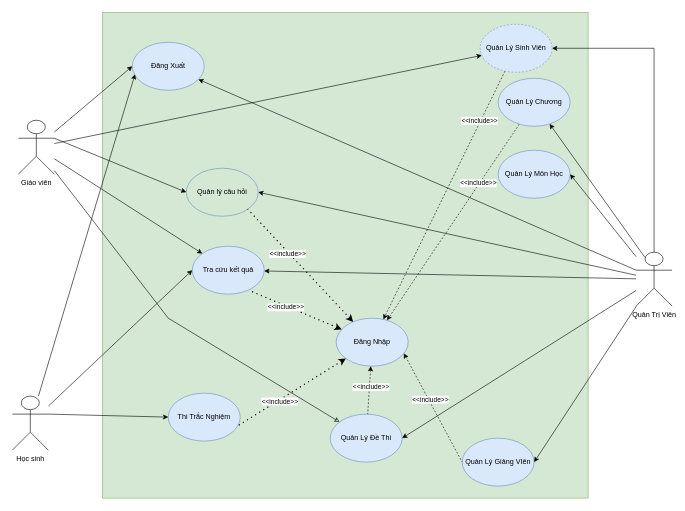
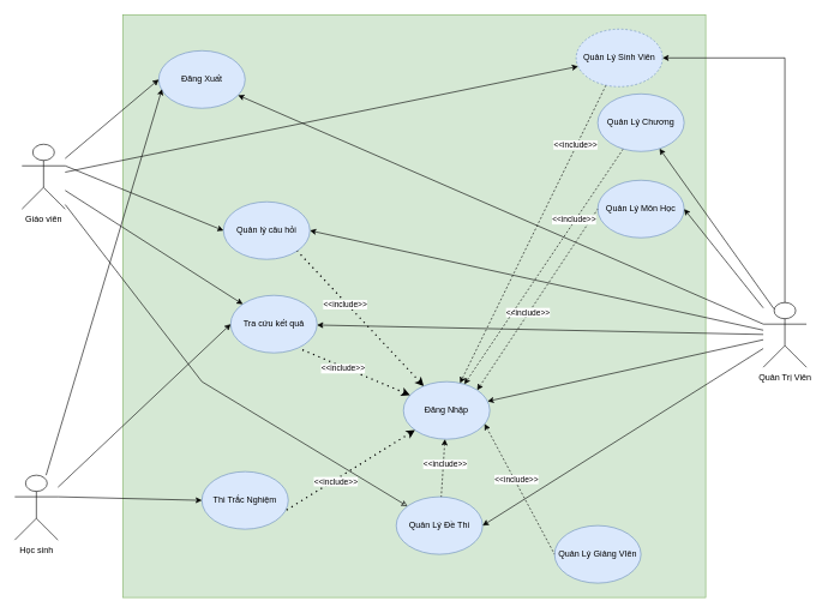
  <mxCell id="0" />
  <mxCell id="1" parent="0" />
  <mxCell id="2" value="Quản Trị Viên" style="shape=umlActor;verticalLabelPosition=bottom;verticalAlign=top;html=1;outlineConnect=0;" parent="1" vertex="1"><mxGeometry x="1060" y="420" width="60" height="90" as="geometry" /></mxCell>
  <mxCell id="3" value="Giáo viên" style="shape=umlActor;verticalLabelPosition=bottom;verticalAlign=top;html=1;outlineConnect=0;" parent="1" vertex="1"><mxGeometry x="30" y="200" width="60" height="90" as="geometry" /></mxCell>
  <mxCell id="4" value="Học sinh" style="shape=umlActor;verticalLabelPosition=bottom;verticalAlign=top;html=1;outlineConnect=0;" parent="1" vertex="1"><mxGeometry x="20" y="660" width="60" height="90" as="geometry" /></mxCell>
  <mxCell id="5" value="" style="rounded=0;whiteSpace=wrap;html=1;fillColor=#d5e8d4;strokeColor=#82b366;" parent="1" vertex="1"><mxGeometry x="170" y="20" width="810" height="810" as="geometry" /></mxCell>
  <mxCell id="6" value="Đăng Xuất" style="ellipse;whiteSpace=wrap;html=1;fillColor=#dae8fc;strokeColor=#6c8ebf;" parent="1" vertex="1"><mxGeometry x="220" y="70" width="120" height="80" as="geometry" /></mxCell>
  <mxCell id="7" value="" style="endArrow=classic;html=1;rounded=0;entryX=0.038;entryY=0.666;entryDx=0;entryDy=0;entryPerimeter=0;startArrow=none;startFill=0;endFill=1;" parent="1" source="4" target="6" edge="1"><mxGeometry width="50" height="50" relative="1" as="geometry"><mxPoint x="90" y="490" as="sourcePoint" /><mxPoint x="450" y="550" as="targetPoint" /></mxGeometry></mxCell>
  <mxCell id="8" value="" style="endArrow=classic;html=1;rounded=0;entryX=0;entryY=0.5;entryDx=0;entryDy=0;endFill=1;" parent="1" source="3" target="6" edge="1"><mxGeometry width="50" height="50" relative="1" as="geometry"><mxPoint x="90" y="690" as="sourcePoint" /><mxPoint x="278" y="218" as="targetPoint" /></mxGeometry></mxCell>
  <mxCell id="9" value="" style="endArrow=none;html=1;rounded=0;entryX=0;entryY=0.333;entryDx=0;entryDy=0;entryPerimeter=0;startArrow=classic;startFill=1;" parent="1" source="6" target="2" edge="1"><mxGeometry width="50" height="50" relative="1" as="geometry"><mxPoint x="540" y="470" as="sourcePoint" /><mxPoint x="590" y="420" as="targetPoint" /></mxGeometry></mxCell>
- <mxCell id="10" value="Quản lý câu hỏi" style="ellipse;whiteSpace=wrap;html=1;fillColor=#d5e8d4;strokeColor=#6c8ebf;" parent="1" vertex="1"><mxGeometry x="310" y="280" width="120" height="80" as="geometry" /></mxCell>
+ <mxCell id="10" value="Quản lý câu hỏi" style="ellipse;whiteSpace=wrap;html=1;fillColor=#dae8fc;strokeColor=#6c8ebf;" parent="1" vertex="1"><mxGeometry x="310" y="280" width="120" height="80" as="geometry" /></mxCell>
  <mxCell id="11" value="Đăng Nhập" style="ellipse;whiteSpace=wrap;html=1;fillColor=#dae8fc;strokeColor=#6c8ebf;" parent="1" vertex="1"><mxGeometry x="560" y="530" width="120" height="80" as="geometry" /></mxCell>
  <mxCell id="12" value="" style="endArrow=classic;html=1;rounded=0;entryX=0;entryY=0.5;entryDx=0;entryDy=0;exitX=1;exitY=0.333;exitDx=0;exitDy=0;exitPerimeter=0;endFill=1;" parent="1" source="3" target="10" edge="1"><mxGeometry width="50" height="50" relative="1" as="geometry"><mxPoint x="420" y="580" as="sourcePoint" /><mxPoint x="470" y="530" as="targetPoint" /></mxGeometry></mxCell>
  <mxCell id="13" value="" style="endArrow=none;dashed=1;html=1;dashPattern=1 3;strokeWidth=2;rounded=0;entryX=1;entryY=1;entryDx=0;entryDy=0;endFill=0;startArrow=classic;startFill=1;" parent="1" source="11" target="10" edge="1"><mxGeometry width="50" height="50" relative="1" as="geometry"><mxPoint x="420" y="580" as="sourcePoint" /><mxPoint x="470" y="530" as="targetPoint" /></mxGeometry></mxCell>
  <mxCell id="14" value="&amp;lt;&amp;lt;include&amp;gt;&amp;gt;" style="edgeLabel;html=1;align=center;verticalAlign=middle;resizable=0;points=[];" parent="13" vertex="1" connectable="0"><mxGeometry x="0.229" y="2" relative="1" as="geometry"><mxPoint as="offset" /></mxGeometry></mxCell>
  <mxCell id="15" value="Thi Trắc Nghiệm" style="ellipse;whiteSpace=wrap;html=1;fillColor=#dae8fc;strokeColor=#6c8ebf;" parent="1" vertex="1"><mxGeometry x="280" y="655" width="120" height="80" as="geometry" /></mxCell>
  <mxCell id="16" value="" style="endArrow=classic;html=1;rounded=0;exitX=1;exitY=0.333;exitDx=0;exitDy=0;exitPerimeter=0;entryX=0;entryY=0.5;entryDx=0;entryDy=0;endFill=1;" parent="1" source="4" target="15" edge="1"><mxGeometry width="50" height="50" relative="1" as="geometry"><mxPoint x="390" y="510" as="sourcePoint" /><mxPoint x="440" y="460" as="targetPoint" /></mxGeometry></mxCell>
  <mxCell id="17" value="Tra cứu kết quả" style="ellipse;whiteSpace=wrap;html=1;fillColor=#dae8fc;strokeColor=#6c8ebf;" parent="1" vertex="1"><mxGeometry x="320" y="410" width="120" height="80" as="geometry" /></mxCell>
  <mxCell id="18" value="" style="endArrow=classic;html=1;rounded=0;entryX=0;entryY=0.5;entryDx=0;entryDy=0;endFill=1;" parent="1" source="4" target="17" edge="1"><mxGeometry width="50" height="50" relative="1" as="geometry"><mxPoint x="470" y="590" as="sourcePoint" /><mxPoint x="520" y="540" as="targetPoint" /></mxGeometry></mxCell>
  <mxCell id="19" value="" style="endArrow=none;dashed=1;html=1;dashPattern=1 3;strokeWidth=2;rounded=0;endFill=0;startArrow=classic;startFill=1;entryX=0.817;entryY=0.938;entryDx=0;entryDy=0;entryPerimeter=0;" parent="1" source="11" target="17" edge="1"><mxGeometry width="50" height="50" relative="1" as="geometry"><mxPoint x="537" y="788" as="sourcePoint" /><mxPoint x="342" y="748" as="targetPoint" /></mxGeometry></mxCell>
  <mxCell id="20" value="&amp;lt;&amp;lt;include&amp;gt;&amp;gt;" style="edgeLabel;html=1;align=center;verticalAlign=middle;resizable=0;points=[];" parent="19" vertex="1" connectable="0"><mxGeometry x="0.229" y="2" relative="1" as="geometry"><mxPoint as="offset" /></mxGeometry></mxCell>
  <mxCell id="21" value="" style="endArrow=none;dashed=1;html=1;dashPattern=1 3;strokeWidth=2;rounded=0;entryX=0.95;entryY=0.696;entryDx=0;entryDy=0;endFill=0;startArrow=classic;startFill=1;entryPerimeter=0;" parent="1" source="11" target="15" edge="1"><mxGeometry width="50" height="50" relative="1" as="geometry"><mxPoint x="600" y="590" as="sourcePoint" /><mxPoint x="352" y="758" as="targetPoint" /></mxGeometry></mxCell>
  <mxCell id="22" value="&amp;lt;&amp;lt;include&amp;gt;&amp;gt;" style="edgeLabel;html=1;align=center;verticalAlign=middle;resizable=0;points=[];" parent="21" vertex="1" connectable="0"><mxGeometry x="0.229" y="2" relative="1" as="geometry"><mxPoint as="offset" /></mxGeometry></mxCell>
  <mxCell id="23" value="" style="endArrow=none;html=1;rounded=0;exitX=1;exitY=0.5;exitDx=0;exitDy=0;endFill=0;startArrow=classic;startFill=1;" parent="1" source="10" target="2" edge="1"><mxGeometry width="50" height="50" relative="1" as="geometry"><mxPoint x="810" y="630" as="sourcePoint" /><mxPoint x="860" y="580" as="targetPoint" /></mxGeometry></mxCell>
  <mxCell id="24" value="Quản Lý Môn Học" style="ellipse;whiteSpace=wrap;html=1;fillColor=#dae8fc;strokeColor=#6c8ebf;" parent="1" vertex="1"><mxGeometry x="830" y="250" width="120" height="80" as="geometry" /></mxCell>
  <mxCell id="25" value="" style="endArrow=classic;html=1;rounded=0;entryX=1;entryY=0.5;entryDx=0;entryDy=0;" parent="1" source="2" target="24" edge="1"><mxGeometry width="50" height="50" relative="1" as="geometry"><mxPoint x="530" y="610" as="sourcePoint" /><mxPoint x="580" y="560" as="targetPoint" /></mxGeometry></mxCell>
  <mxCell id="26" style="rounded=0;orthogonalLoop=1;jettySize=auto;html=1;startArrow=classic;startFill=0;endArrow=none;endFill=0;" parent="1" source="27" target="3" edge="1"><mxGeometry relative="1" as="geometry"><Array as="points"><mxPoint x="280" y="530" /></Array></mxGeometry></mxCell>
  <mxCell id="27" value="Quản Lý Đề Thi" style="ellipse;whiteSpace=wrap;html=1;fillColor=#dae8fc;strokeColor=#6c8ebf;" parent="1" vertex="1"><mxGeometry x="550" y="690" width="120" height="80" as="geometry" /></mxCell>
  <mxCell id="28" value="Quản Lý Giảng VIên" style="ellipse;whiteSpace=wrap;html=1;fillColor=#dae8fc;strokeColor=#6c8ebf;" parent="1" vertex="1"><mxGeometry x="770" y="730" width="120" height="80" as="geometry" /></mxCell>
  <mxCell id="29" value="" style="endArrow=classic;html=1;rounded=0;entryX=1;entryY=0.5;entryDx=0;entryDy=0;" parent="1" source="2" target="27" edge="1"><mxGeometry width="50" height="50" relative="1" as="geometry"><mxPoint x="700" y="520" as="sourcePoint" /><mxPoint x="750" y="470" as="targetPoint" /></mxGeometry></mxCell>
- <mxCell id="30" value="" style="endArrow=classic;html=1;rounded=0;entryX=1;entryY=0.5;entryDx=0;entryDy=0;" parent="1" source="2" target="28" edge="1"><mxGeometry width="50" height="50" relative="1" as="geometry"><mxPoint x="700" y="520" as="sourcePoint" /><mxPoint x="750" y="470" as="targetPoint" /></mxGeometry></mxCell>
+ <mxCell id="30" value="" style="endArrow=classic;html=1;rounded=0;" parent="1" source="2" target="11" edge="1"><mxGeometry width="50" height="50" relative="1" as="geometry"><mxPoint x="700" y="520" as="sourcePoint" /><mxPoint x="750" y="470" as="targetPoint" /></mxGeometry></mxCell>
+ <mxCell id="31" value="" style="endArrow=none;dashed=1;html=1;rounded=0;exitX=1;exitY=0;exitDx=0;exitDy=0;entryX=0;entryY=0.5;entryDx=0;entryDy=0;endFill=0;startArrow=classic;startFill=1;" parent="1" source="11" target="24" edge="1"><mxGeometry width="50" height="50" relative="1" as="geometry"><mxPoint x="700" y="600" as="sourcePoint" /><mxPoint x="750" y="550" as="targetPoint" /></mxGeometry></mxCell>
+ <mxCell id="32" value="&amp;lt;&amp;lt;include&amp;gt;&amp;gt;" style="edgeLabel;html=1;align=center;verticalAlign=middle;resizable=0;points=[];" parent="31" vertex="1" connectable="0"><mxGeometry x="-0.148" y="2" relative="1" as="geometry"><mxPoint as="offset" /></mxGeometry></mxCell>
  <mxCell id="33" value="" style="endArrow=none;dashed=1;html=1;rounded=0;endFill=0;startArrow=classic;startFill=1;" parent="1" source="11" target="27" edge="1"><mxGeometry width="50" height="50" relative="1" as="geometry"><mxPoint x="622" y="562" as="sourcePoint" /><mxPoint x="810" y="400" as="targetPoint" /></mxGeometry></mxCell>
  <mxCell id="34" value="&amp;lt;&amp;lt;include&amp;gt;&amp;gt;" style="edgeLabel;html=1;align=center;verticalAlign=middle;resizable=0;points=[];" parent="33" vertex="1" connectable="0"><mxGeometry x="-0.148" y="2" relative="1" as="geometry"><mxPoint as="offset" /></mxGeometry></mxCell>
  <mxCell id="35" value="" style="endArrow=none;dashed=1;html=1;rounded=0;exitX=0.94;exitY=0.733;exitDx=0;exitDy=0;entryX=0;entryY=0.5;entryDx=0;entryDy=0;endFill=0;exitPerimeter=0;startArrow=classic;startFill=1;" parent="1" source="11" target="28" edge="1"><mxGeometry width="50" height="50" relative="1" as="geometry"><mxPoint x="632" y="572" as="sourcePoint" /><mxPoint x="820" y="410" as="targetPoint" /></mxGeometry></mxCell>
  <mxCell id="36" value="&amp;lt;&amp;lt;include&amp;gt;&amp;gt;" style="edgeLabel;html=1;align=center;verticalAlign=middle;resizable=0;points=[];" parent="35" vertex="1" connectable="0"><mxGeometry x="-0.148" y="2" relative="1" as="geometry"><mxPoint as="offset" /></mxGeometry></mxCell>
  <mxCell id="37" style="rounded=0;orthogonalLoop=1;jettySize=auto;html=1;dashed=1;" parent="1" source="39" target="11" edge="1"><mxGeometry relative="1" as="geometry" /></mxCell>
  <mxCell id="38" value="&amp;lt;&amp;lt;include&amp;gt;&amp;gt;" style="edgeLabel;html=1;align=center;verticalAlign=middle;resizable=0;points=[];" parent="37" vertex="1" connectable="0"><mxGeometry x="-0.393" y="-2" relative="1" as="geometry"><mxPoint as="offset" /></mxGeometry></mxCell>
  <mxCell id="39" value="Quản Lý Chương" style="ellipse;whiteSpace=wrap;html=1;fillColor=#dae8fc;strokeColor=#6c8ebf;" parent="1" vertex="1"><mxGeometry x="830" y="130" width="120" height="80" as="geometry" /></mxCell>
  <mxCell id="40" style="rounded=0;orthogonalLoop=1;jettySize=auto;html=1;exitX=0.25;exitY=0.1;exitDx=0;exitDy=0;exitPerimeter=0;" parent="1" source="2" target="39" edge="1"><mxGeometry relative="1" as="geometry" /></mxCell>
  <mxCell id="41" style="rounded=0;orthogonalLoop=1;jettySize=auto;html=1;" parent="1" source="3" target="17" edge="1"><mxGeometry relative="1" as="geometry" /></mxCell>
  <mxCell id="42" style="edgeStyle=orthogonalEdgeStyle;rounded=0;orthogonalLoop=1;jettySize=auto;html=1;endArrow=none;endFill=0;startArrow=classic;startFill=1;" parent="1" source="45" target="2" edge="1"><mxGeometry relative="1" as="geometry" /></mxCell>
  <mxCell id="43" style="rounded=0;orthogonalLoop=1;jettySize=auto;html=1;dashed=1;" parent="1" source="45" target="11" edge="1"><mxGeometry relative="1" as="geometry" /></mxCell>
  <mxCell id="44" value="&amp;lt;&amp;lt;include&amp;gt;&amp;gt;" style="edgeLabel;html=1;align=center;verticalAlign=middle;resizable=0;points=[];" parent="43" vertex="1" connectable="0"><mxGeometry x="-0.597" y="-2" relative="1" as="geometry"><mxPoint as="offset" /></mxGeometry></mxCell>
  <mxCell id="45" value="Quản Lý Sinh Viên" style="ellipse;whiteSpace=wrap;html=1;fillColor=#dae8fc;strokeColor=#6c8ebf;dashed=1;" parent="1" vertex="1"><mxGeometry x="800" y="40" width="120" height="80" as="geometry" /></mxCell>
  <mxCell id="46" style="rounded=0;orthogonalLoop=1;jettySize=auto;html=1;" parent="1" source="3" target="45" edge="1"><mxGeometry relative="1" as="geometry" /></mxCell>
  <mxCell id="47" style="rounded=0;orthogonalLoop=1;jettySize=auto;html=1;" parent="1" source="2" target="17" edge="1"><mxGeometry relative="1" as="geometry" /></mxCell>
